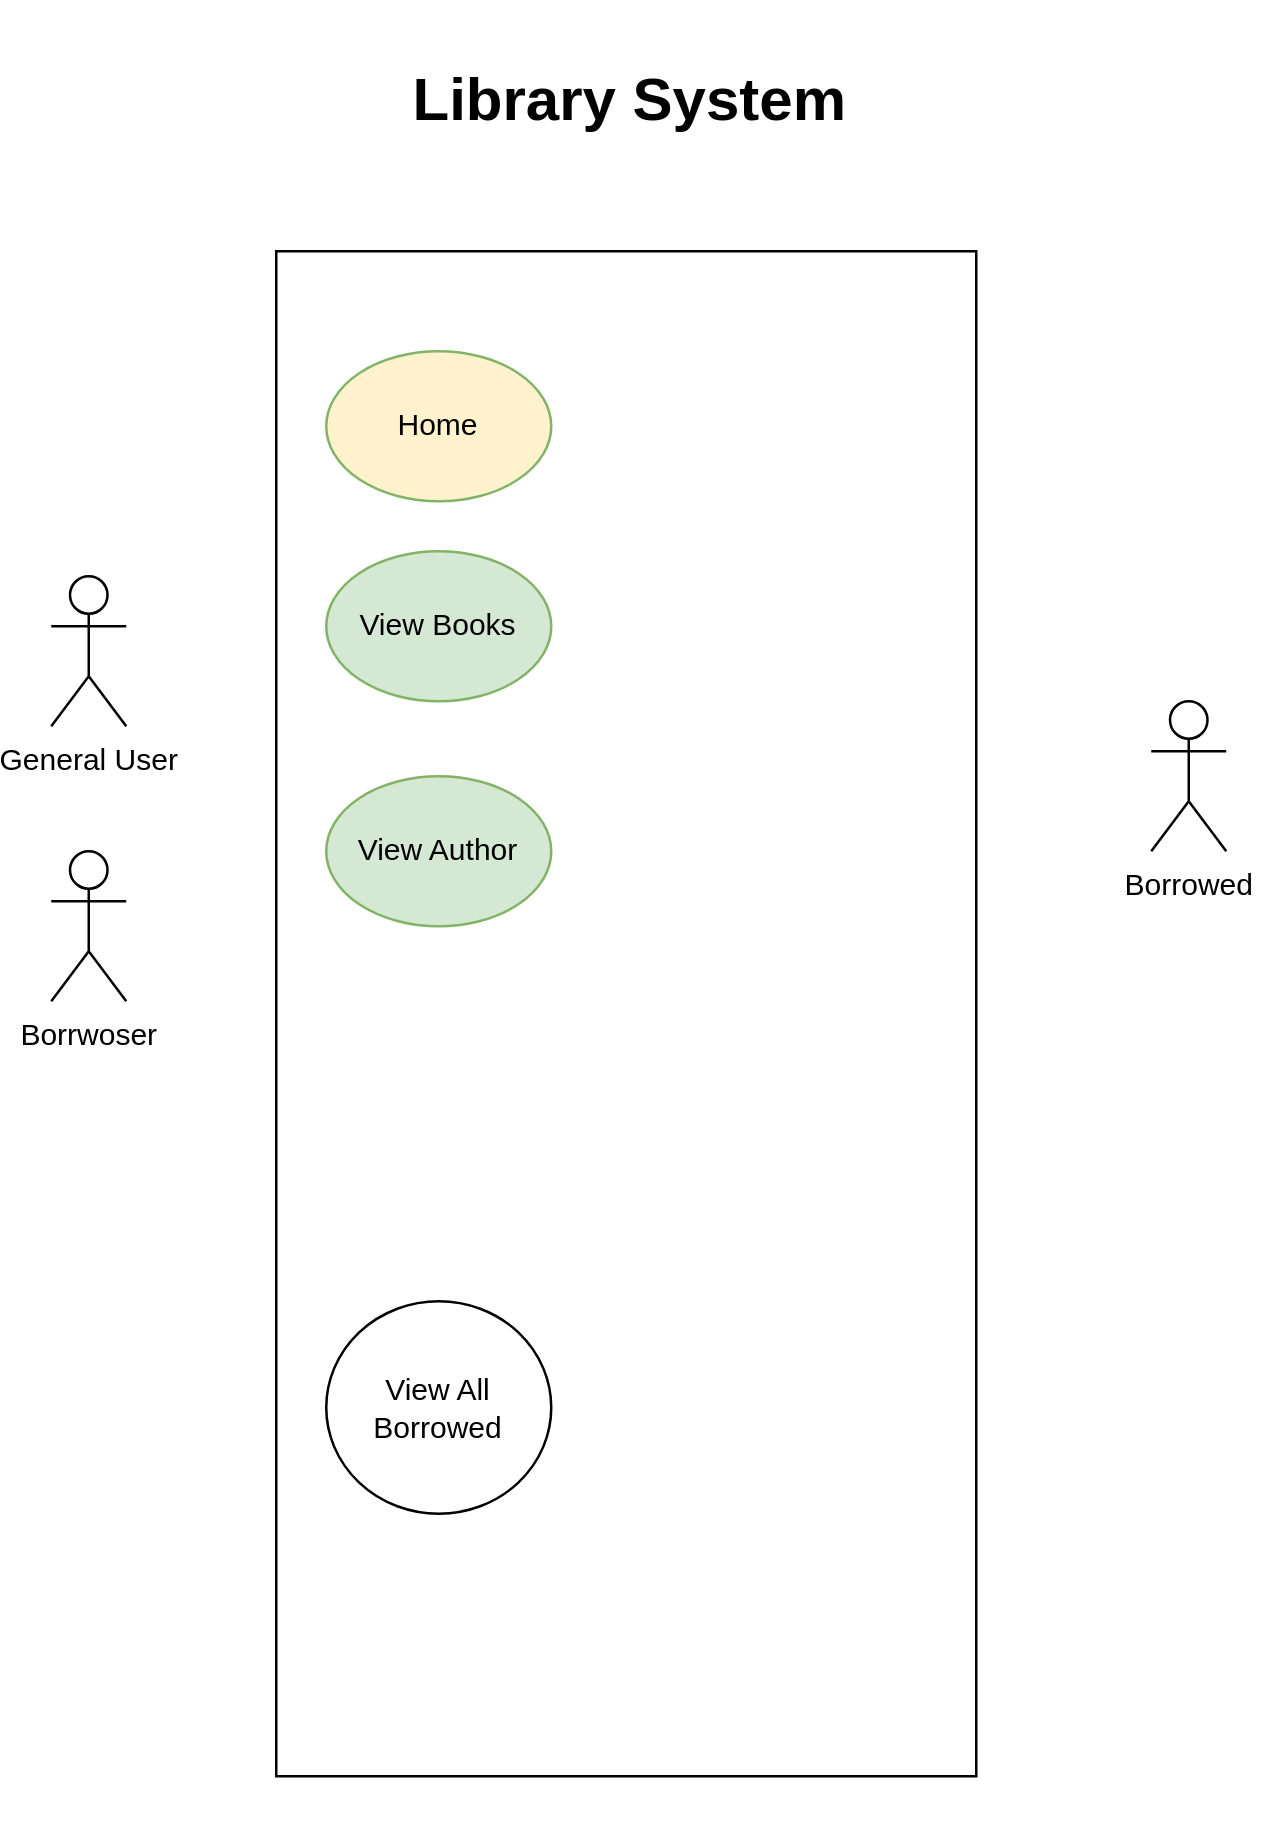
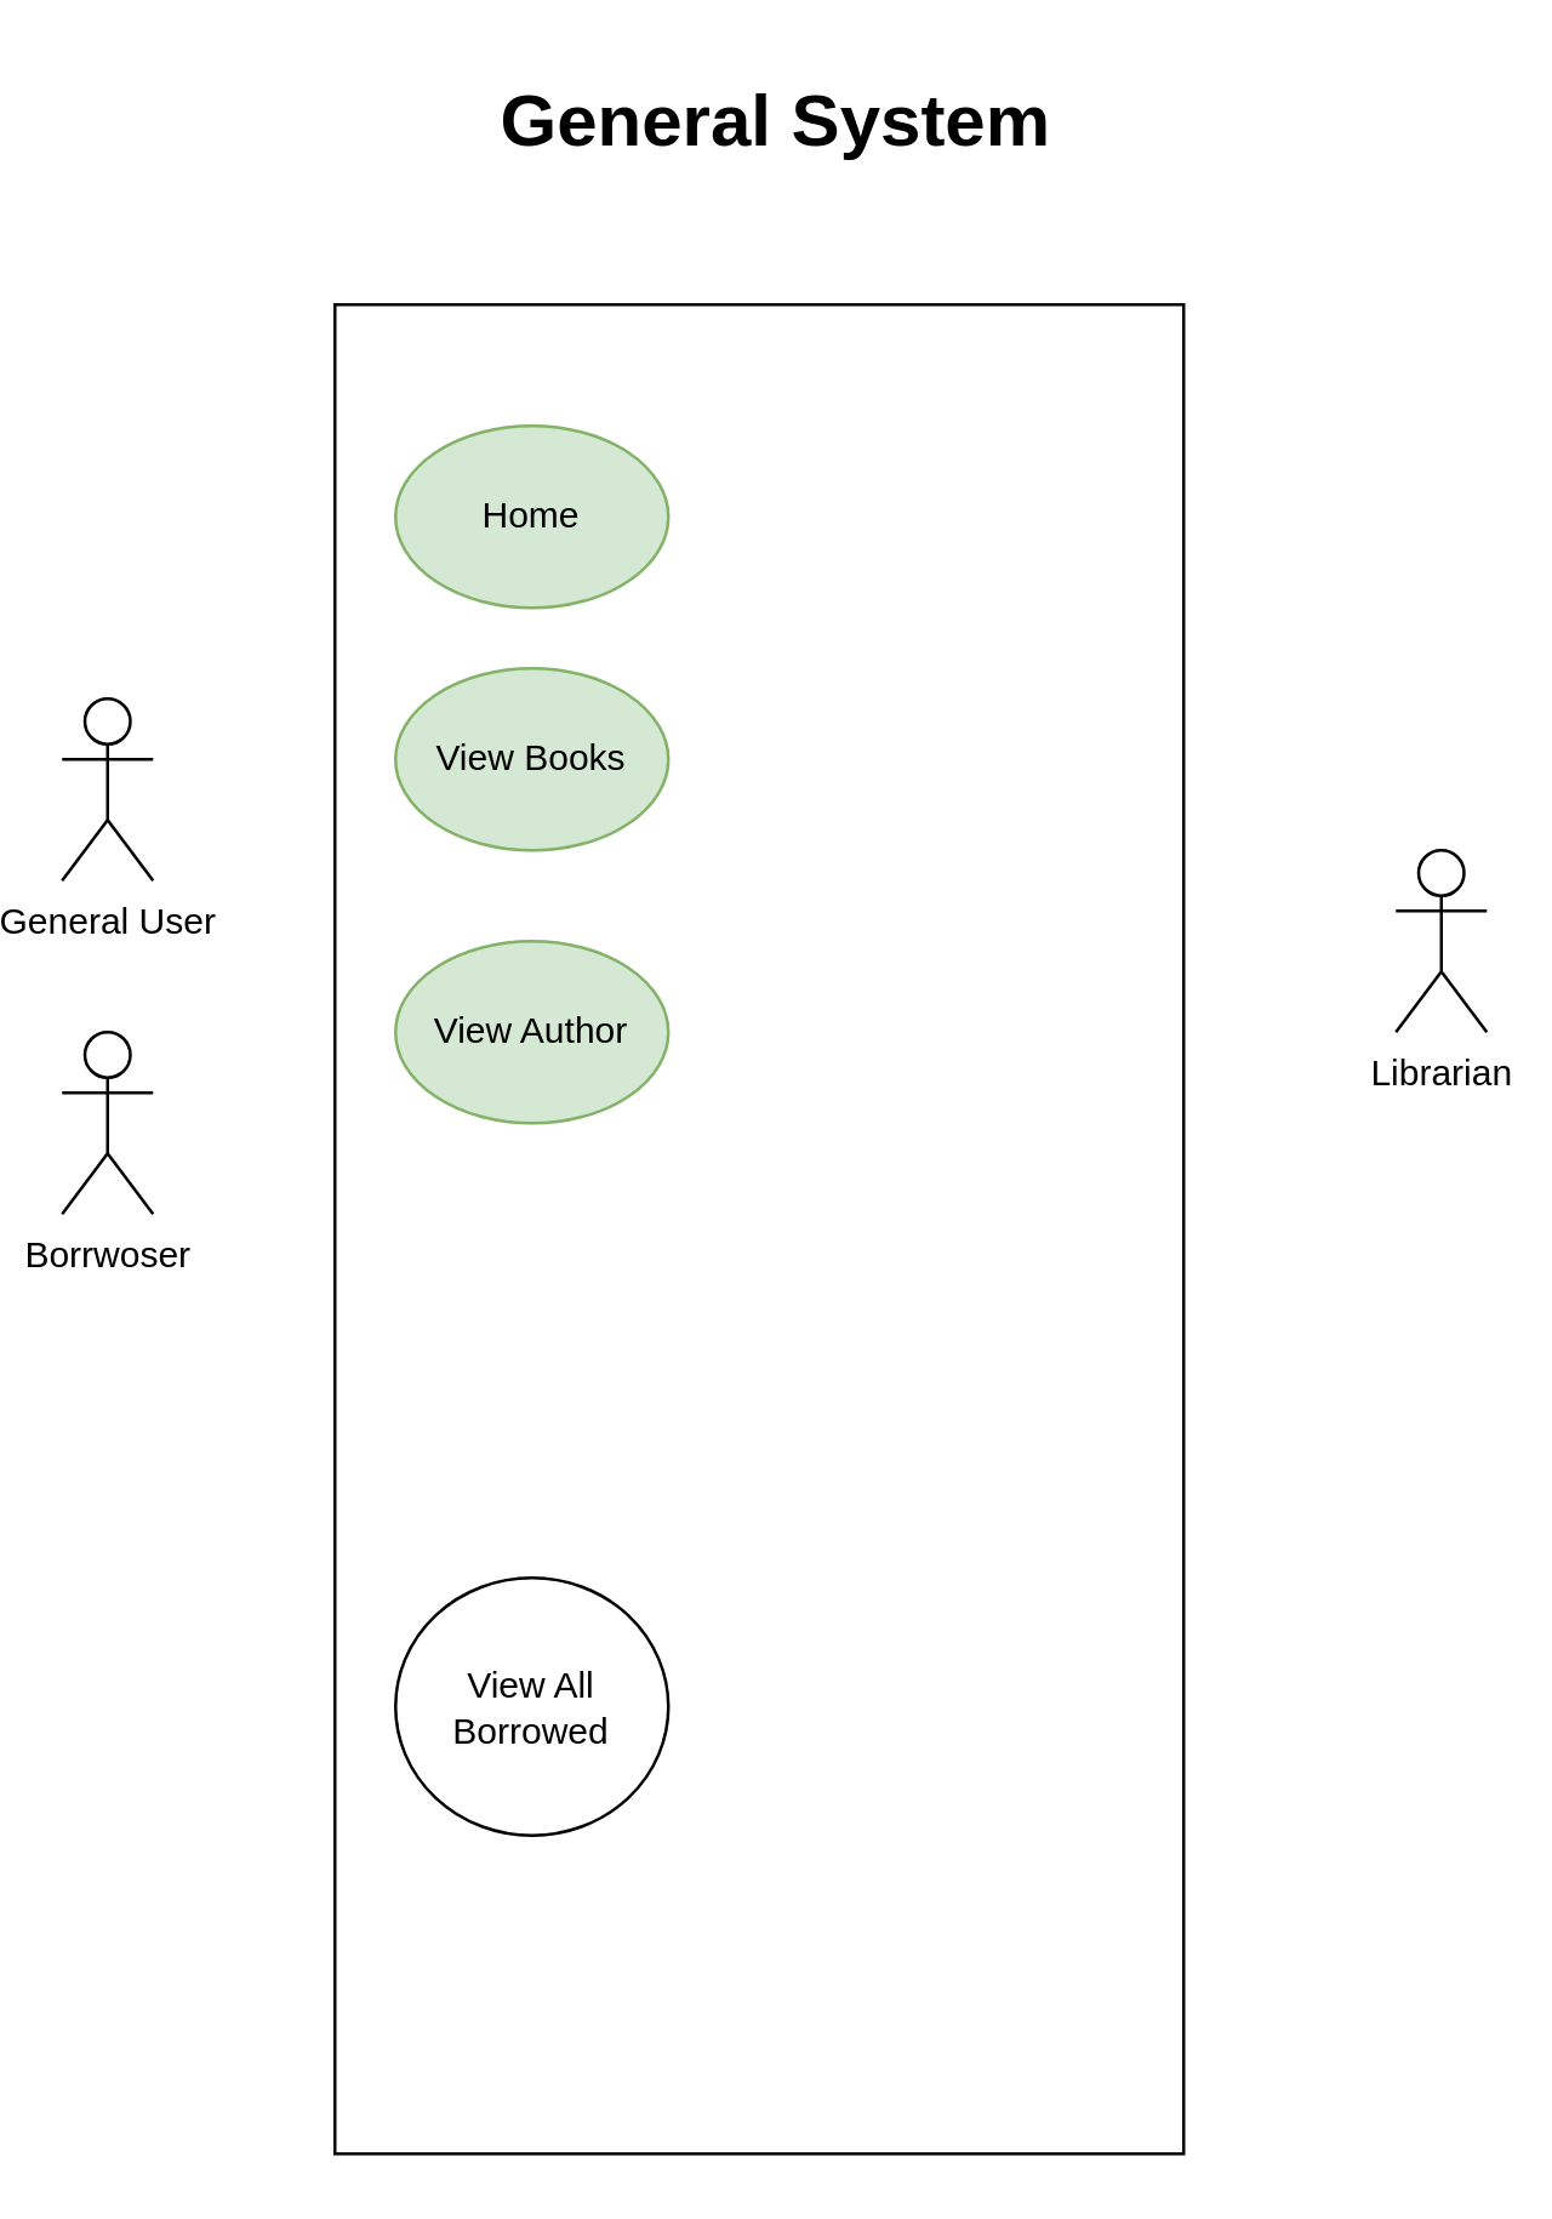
  <mxCell id="0" />
  <mxCell id="1" parent="0" />
  <mxCell id="2" value="" style="rounded=0;whiteSpace=wrap;html=1;" vertex="1" parent="1"><mxGeometry x="110" y="100" width="280" height="610" as="geometry" /></mxCell>
- <mxCell id="3" value="Home" style="ellipse;whiteSpace=wrap;html=1;fillColor=#fff2cc;strokeColor=#82b366;" vertex="1" parent="1"><mxGeometry x="130" y="140" width="90" height="60" as="geometry" /></mxCell>
+ <mxCell id="3" value="Home" style="ellipse;whiteSpace=wrap;html=1;fillColor=#d5e8d4;strokeColor=#82b366;" vertex="1" parent="1"><mxGeometry x="130" y="140" width="90" height="60" as="geometry" /></mxCell>
  <mxCell id="4" value="Borrwoser&lt;br&gt;" style="shape=umlActor;verticalLabelPosition=bottom;verticalAlign=top;html=1;outlineConnect=0;" vertex="1" parent="1"><mxGeometry x="20" y="340" width="30" height="60" as="geometry" /></mxCell>
- <mxCell id="5" value="Borrowed" style="shape=umlActor;verticalLabelPosition=bottom;verticalAlign=top;html=1;outlineConnect=0;" vertex="1" parent="1"><mxGeometry x="460" y="280" width="30" height="60" as="geometry" /></mxCell>
- <mxCell id="6" value="&lt;h1&gt;Library System&lt;/h1&gt;" style="text;html=1;strokeColor=none;fillColor=none;spacing=5;spacingTop=-20;whiteSpace=wrap;overflow=hidden;rounded=0;" vertex="1" parent="1"><mxGeometry x="160" y="20" width="190" height="120" as="geometry" /></mxCell>
+ <mxCell id="5" value="Librarian" style="shape=umlActor;verticalLabelPosition=bottom;verticalAlign=top;html=1;outlineConnect=0;" vertex="1" parent="1"><mxGeometry x="460" y="280" width="30" height="60" as="geometry" /></mxCell>
+ <mxCell id="6" value="&lt;h1&gt;General System&lt;/h1&gt;" style="text;html=1;strokeColor=none;fillColor=none;spacing=5;spacingTop=-20;whiteSpace=wrap;overflow=hidden;rounded=0;" vertex="1" parent="1"><mxGeometry x="160" y="20" width="190" height="120" as="geometry" /></mxCell>
  <mxCell id="7" value="View Books" style="ellipse;whiteSpace=wrap;html=1;fillColor=#d5e8d4;strokeColor=#82b366;" vertex="1" parent="1"><mxGeometry x="130" y="220" width="90" height="60" as="geometry" /></mxCell>
  <mxCell id="8" value="View Author" style="ellipse;whiteSpace=wrap;html=1;fillColor=#d5e8d4;strokeColor=#82b366;" vertex="1" parent="1"><mxGeometry x="130" y="310" width="90" height="60" as="geometry" /></mxCell>
  <mxCell id="9" value="View All Borrowed" style="ellipse;whiteSpace=wrap;html=1;" vertex="1" parent="1"><mxGeometry x="130" y="520" width="90" height="85" as="geometry" /></mxCell>
  <mxCell id="10" value="General User&lt;br&gt;" style="shape=umlActor;verticalLabelPosition=bottom;verticalAlign=top;html=1;outlineConnect=0;" vertex="1" parent="1"><mxGeometry x="20" y="230" width="30" height="60" as="geometry" /></mxCell>
